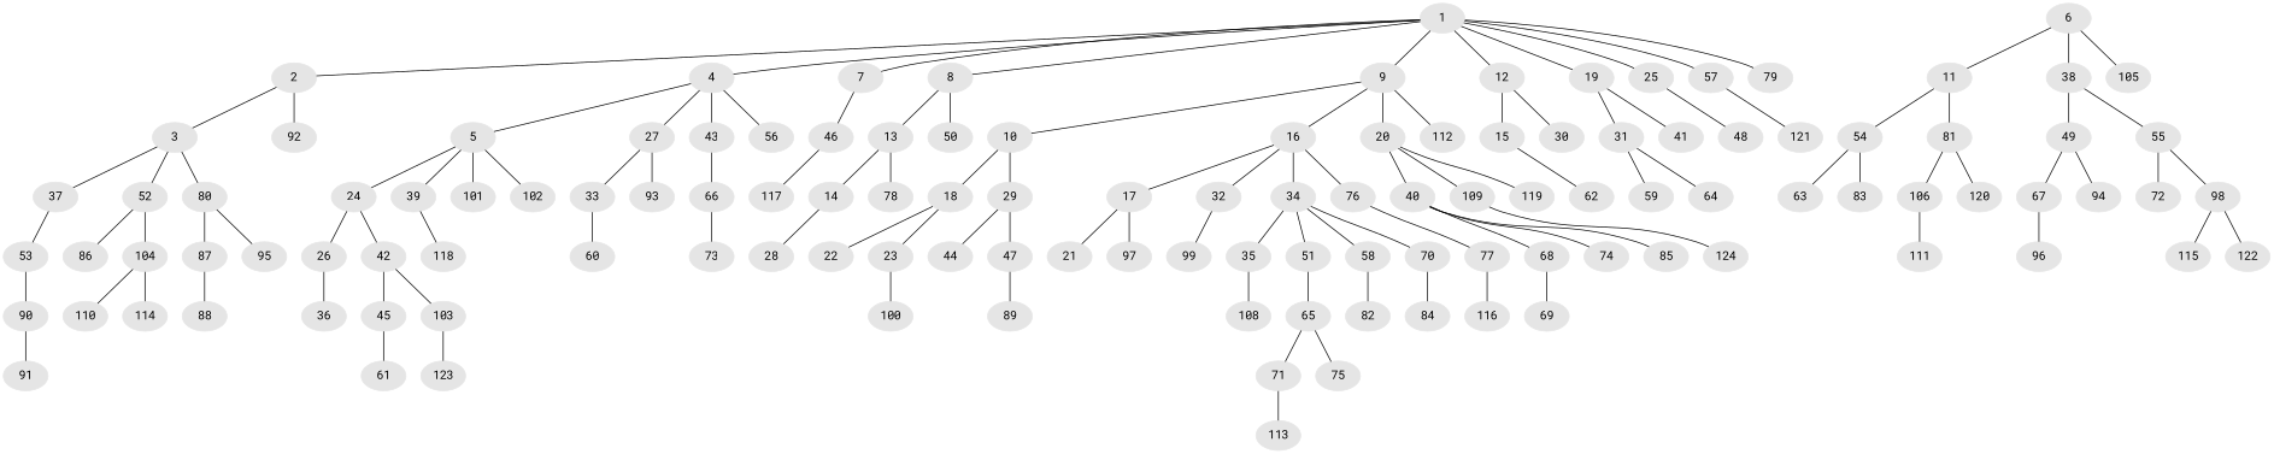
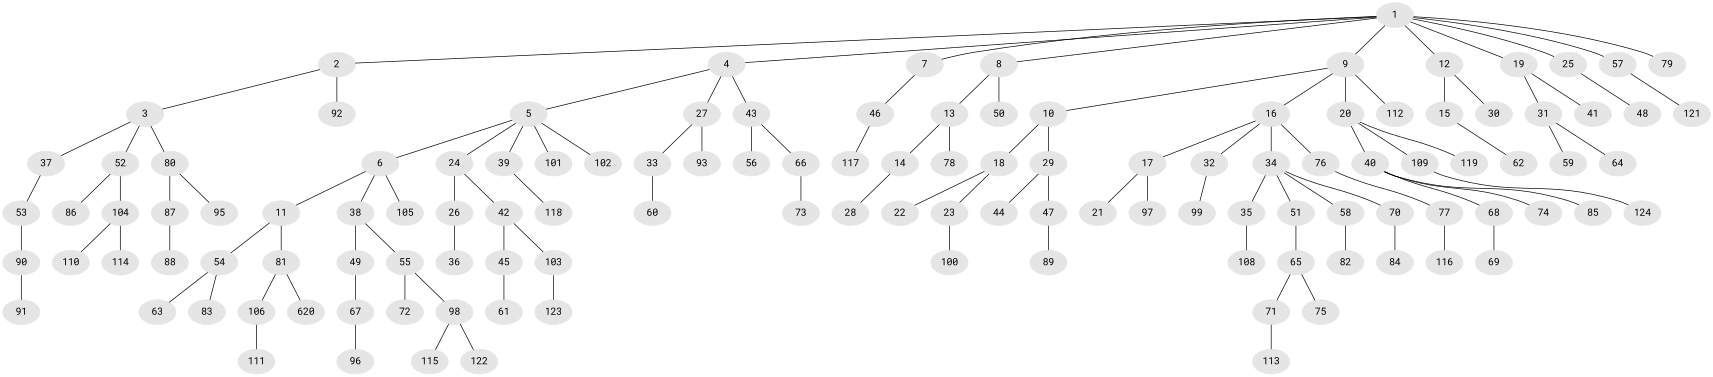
  graph {
    fontname="Roboto Mono"
    node [color=gray90 fontname="Roboto Mono" style=filled]
    edge [fontname="Roboto Mono"]
    1
    2
    4
    7
    8
    9
    12
    19
    25
    57
    79
    3
    92
    5
    27
    43
    56
    46
    13
    50
    10
    16
    20
    112
    15
    30
    31
    41
    48
    121
    37
    52
    80
    53
    86
    104
    87
    95
    6
    24
    39
    101
    102
    33
    93
    66
    11
    38
    105
    26
    42
    118
    54
    81
    49
    55
    117
    14
    78
    18
    29
    17
    32
    34
    76
    40
    109
    119
    22
    23
    44
    47
    63
    83
    106
-   120
+   120 [label=620]
    62
    28
    21
    97
    99
    35
    51
    58
    70
    77
    100
    59
    64
    68
    74
    85
    124
    36
    45
    103
    60
    89
    108
    65
    82
    84
    90
    67
-   94
    72
    98
    69
    61
    123
    73
    96
    71
    75
    110
    114
    91
    115
    122
    113
    116
    88
    111
    1 -- 2
    1 -- 4
    1 -- 7
    1 -- 8
    1 -- 9
    1 -- 12
    1 -- 19
    1 -- 25
    1 -- 57
    1 -- 79
    2 -- 3
    2 -- 92
    4 -- 5
    4 -- 27
    4 -- 43
-   4 -- 56
+   43 -- 56
    7 -- 46
    8 -- 13
    8 -- 50
    9 -- 10
    9 -- 16
    9 -- 20
    9 -- 112
    12 -- 15
    12 -- 30
    19 -- 31
    19 -- 41
    25 -- 48
    57 -- 121
    3 -- 37
    3 -- 52
    3 -- 80
+   5 -- 6
    5 -- 24
    5 -- 39
    5 -- 101
    5 -- 102
    27 -- 33
    27 -- 93
    43 -- 66
    46 -- 117
    13 -- 14
    13 -- 78
    10 -- 18
    10 -- 29
    16 -- 17
    16 -- 32
    16 -- 34
    16 -- 76
    20 -- 40
    20 -- 109
    20 -- 119
    15 -- 62
    31 -- 59
    31 -- 64
    37 -- 53
    52 -- 86
    52 -- 104
    80 -- 87
    80 -- 95
    53 -- 90
    104 -- 110
    104 -- 114
    87 -- 88
    6 -- 11
    6 -- 38
    6 -- 105
    24 -- 26
    24 -- 42
    39 -- 118
    33 -- 60
    66 -- 73
    11 -- 54
    11 -- 81
    38 -- 49
    38 -- 55
    26 -- 36
    42 -- 45
    42 -- 103
    54 -- 63
    54 -- 83
    81 -- 106
    81 -- 120
    49 -- 67
-   49 -- 94
    55 -- 72
    55 -- 98
    14 -- 28
    18 -- 22
    18 -- 23
    29 -- 44
    29 -- 47
    17 -- 21
    17 -- 97
    32 -- 99
    34 -- 35
    34 -- 51
    34 -- 58
    34 -- 70
    76 -- 77
    40 -- 68
    40 -- 74
    40 -- 85
    109 -- 124
    23 -- 100
    47 -- 89
    106 -- 111
    35 -- 108
    51 -- 65
    58 -- 82
    70 -- 84
    77 -- 116
    68 -- 69
    45 -- 61
    103 -- 123
    65 -- 71
    65 -- 75
    90 -- 91
    67 -- 96
    98 -- 115
    98 -- 122
    71 -- 113
  }
